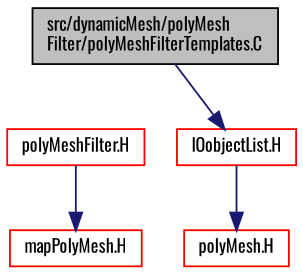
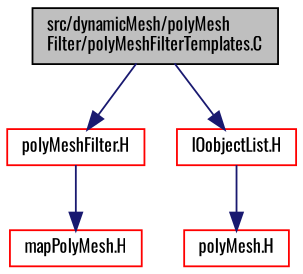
  digraph {
    fontname=Oswald
    node [color=red fontname=Oswald fontsize=10 shape=record]
    edge [color=midnightblue fontname=Oswald fontsize=10 labelfontname=FreeSans labelfontsize=10 style=solid]
    n1 [color=black fillcolor=grey75 fontcolor=black height=0.2 label="src/dynamicMesh/polyMesh\lFilter/polyMeshFilterTemplates.C" style=filled width=0.4]
    n2 [height=0.2 label="polyMeshFilter.H" width=0.4]
    n3 [height=0.2 label="IOobjectList.H" width=0.4]
    n4 [height=0.2 label="mapPolyMesh.H" width=0.4]
    n5 [height=0.2 label="polyMesh.H" width=0.4]
+   n1 -> n2
    n1 -> n3
    n2 -> n4
    n3 -> n5
  }
